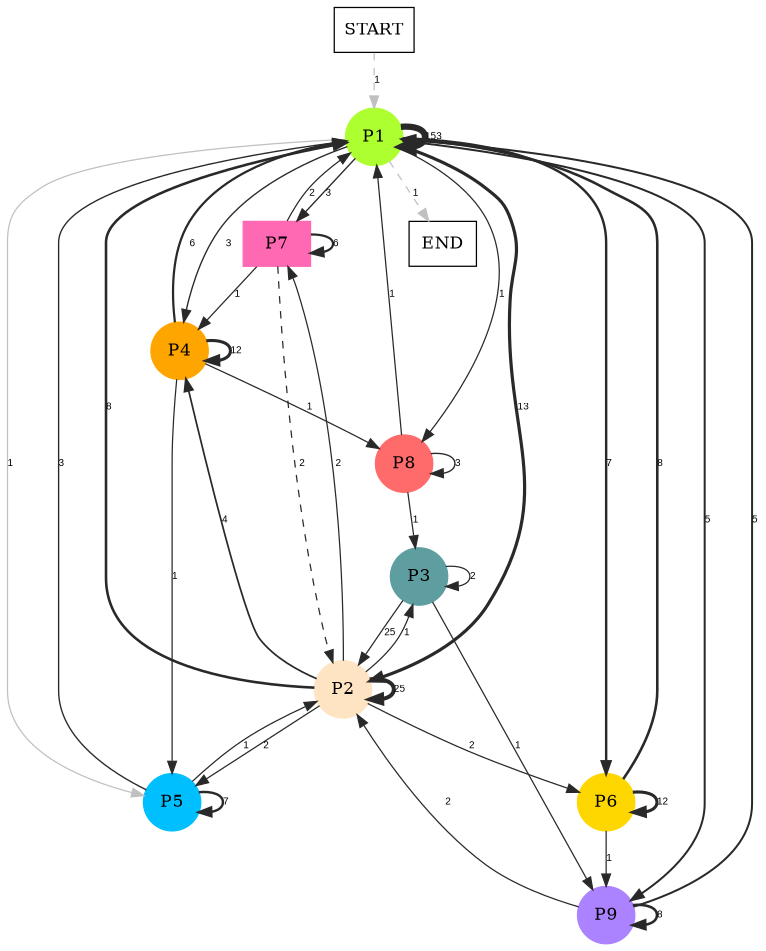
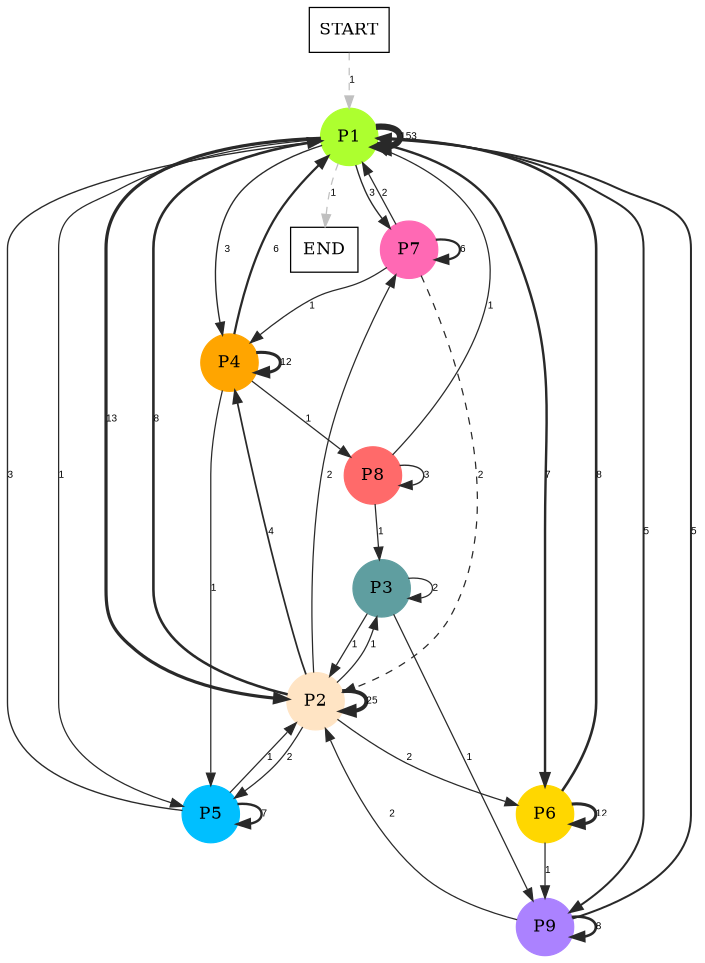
  digraph {
    node [color=black shape=circle style=filled]
    edge [color=grey16 fontname=Arial fontsize=8 labelfloat=false penwidth=1]
    P1 [color=greenyellow]
-   P7 [color=hotpink shape=box]
+   P7 [color=hotpink]
    P2 [color=bisque]
    P4 [color=orange]
    P5 [color=deepskyblue]
    P6 [color=gold]
    P9 [color=mediumpurple1]
    P8 [color=indianred1]
    END [fillcolor=white shape=box]
    P3 [color=cadetblue]
    START [fillcolor=white shape=box]
    P1 -> P1 [label=153 penwidth=5.030437921392435]
    P1 -> P7 [label=3 penwidth=1.0986122886681098]
    P1 -> P2 [label=13 penwidth=2.5649493574615367]
    P1 -> P4 [label=3 penwidth=1.0986122886681098]
-   P1 -> P5 [color=grey label=1]
+   P1 -> P5 [label=1]
    P1 -> P6 [label=7 penwidth=1.9459101490553132]
    P1 -> P9 [label=5 penwidth=1.6094379124341003]
-   P1 -> P8 [label=1]
    P1 -> END [color=grey label=1 style=dashed penwidth=""]
    P7 -> P1 [label=2]
    P7 -> P7 [label=6 penwidth=1.791759469228055]
    P7 -> P2 [label=2 style=dashed]
    P7 -> P4 [label=1]
    P2 -> P1 [label=8 penwidth=2.0794415416798357]
    P2 -> P7 [label=2]
    P2 -> P2 [label=25 penwidth=3.2188758248682006]
    P2 -> P4 [label=4 penwidth=1.3862943611198906]
    P2 -> P5 [label=2]
    P2 -> P6 [label=2]
    P2 -> P3 [label=1]
    P4 -> P1 [label=6 penwidth=1.791759469228055]
    P4 -> P4 [label=12 penwidth=2.4849066497880004]
    P4 -> P5 [label=1]
    P4 -> P8 [label=1]
    P5 -> P1 [label=3 penwidth=1.0986122886681098]
    P5 -> P2 [label=1]
    P5 -> P5 [label=7 penwidth=1.9459101490553132]
    P6 -> P1 [label=8 penwidth=2.0794415416798357]
    P6 -> P6 [label=12 penwidth=2.4849066497880004]
    P6 -> P9 [label=1]
    P9 -> P1 [label=5 penwidth=1.6094379124341003]
    P9 -> P2 [label=2]
    P9 -> P9 [label=8 penwidth=2.0794415416798357]
    P8 -> P1 [label=1]
    P8 -> P8 [label=3 penwidth=1.0986122886681098]
    P8 -> P3 [label=1]
-   P3 -> P2 [label=25]
+   P3 -> P2 [label=1]
    P3 -> P9 [label=1]
    P3 -> P3 [label=2]
    START -> P1 [color=grey label=1 style=dashed penwidth=""]
  }
